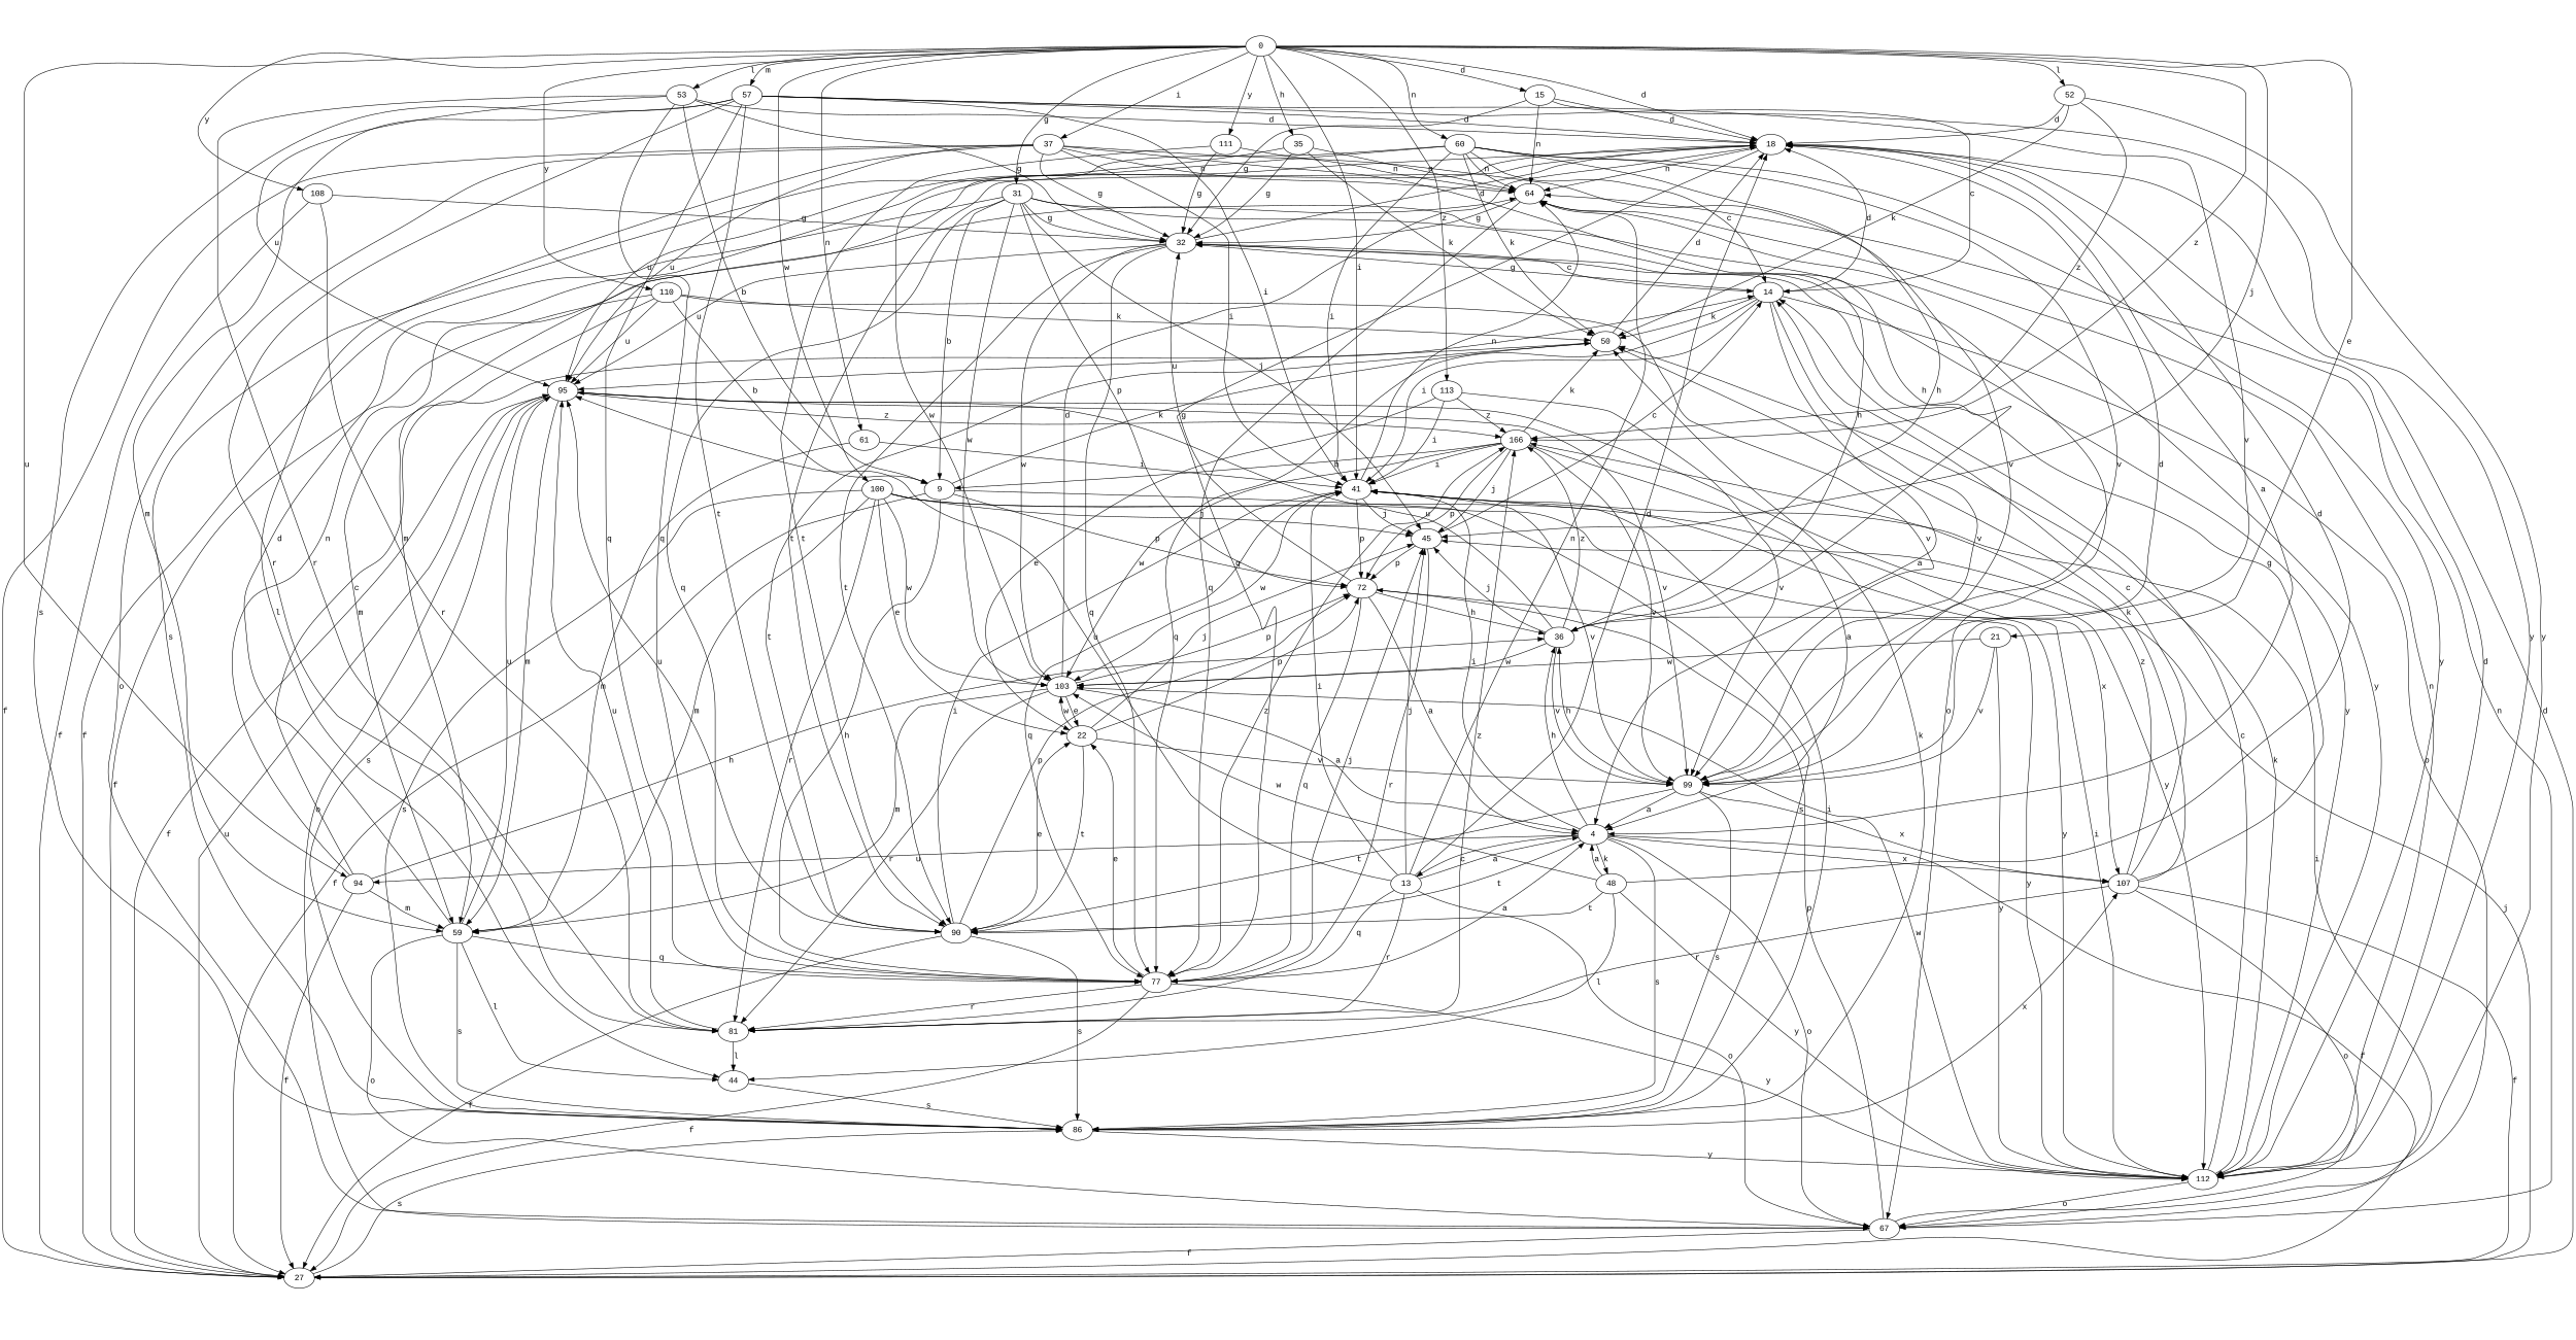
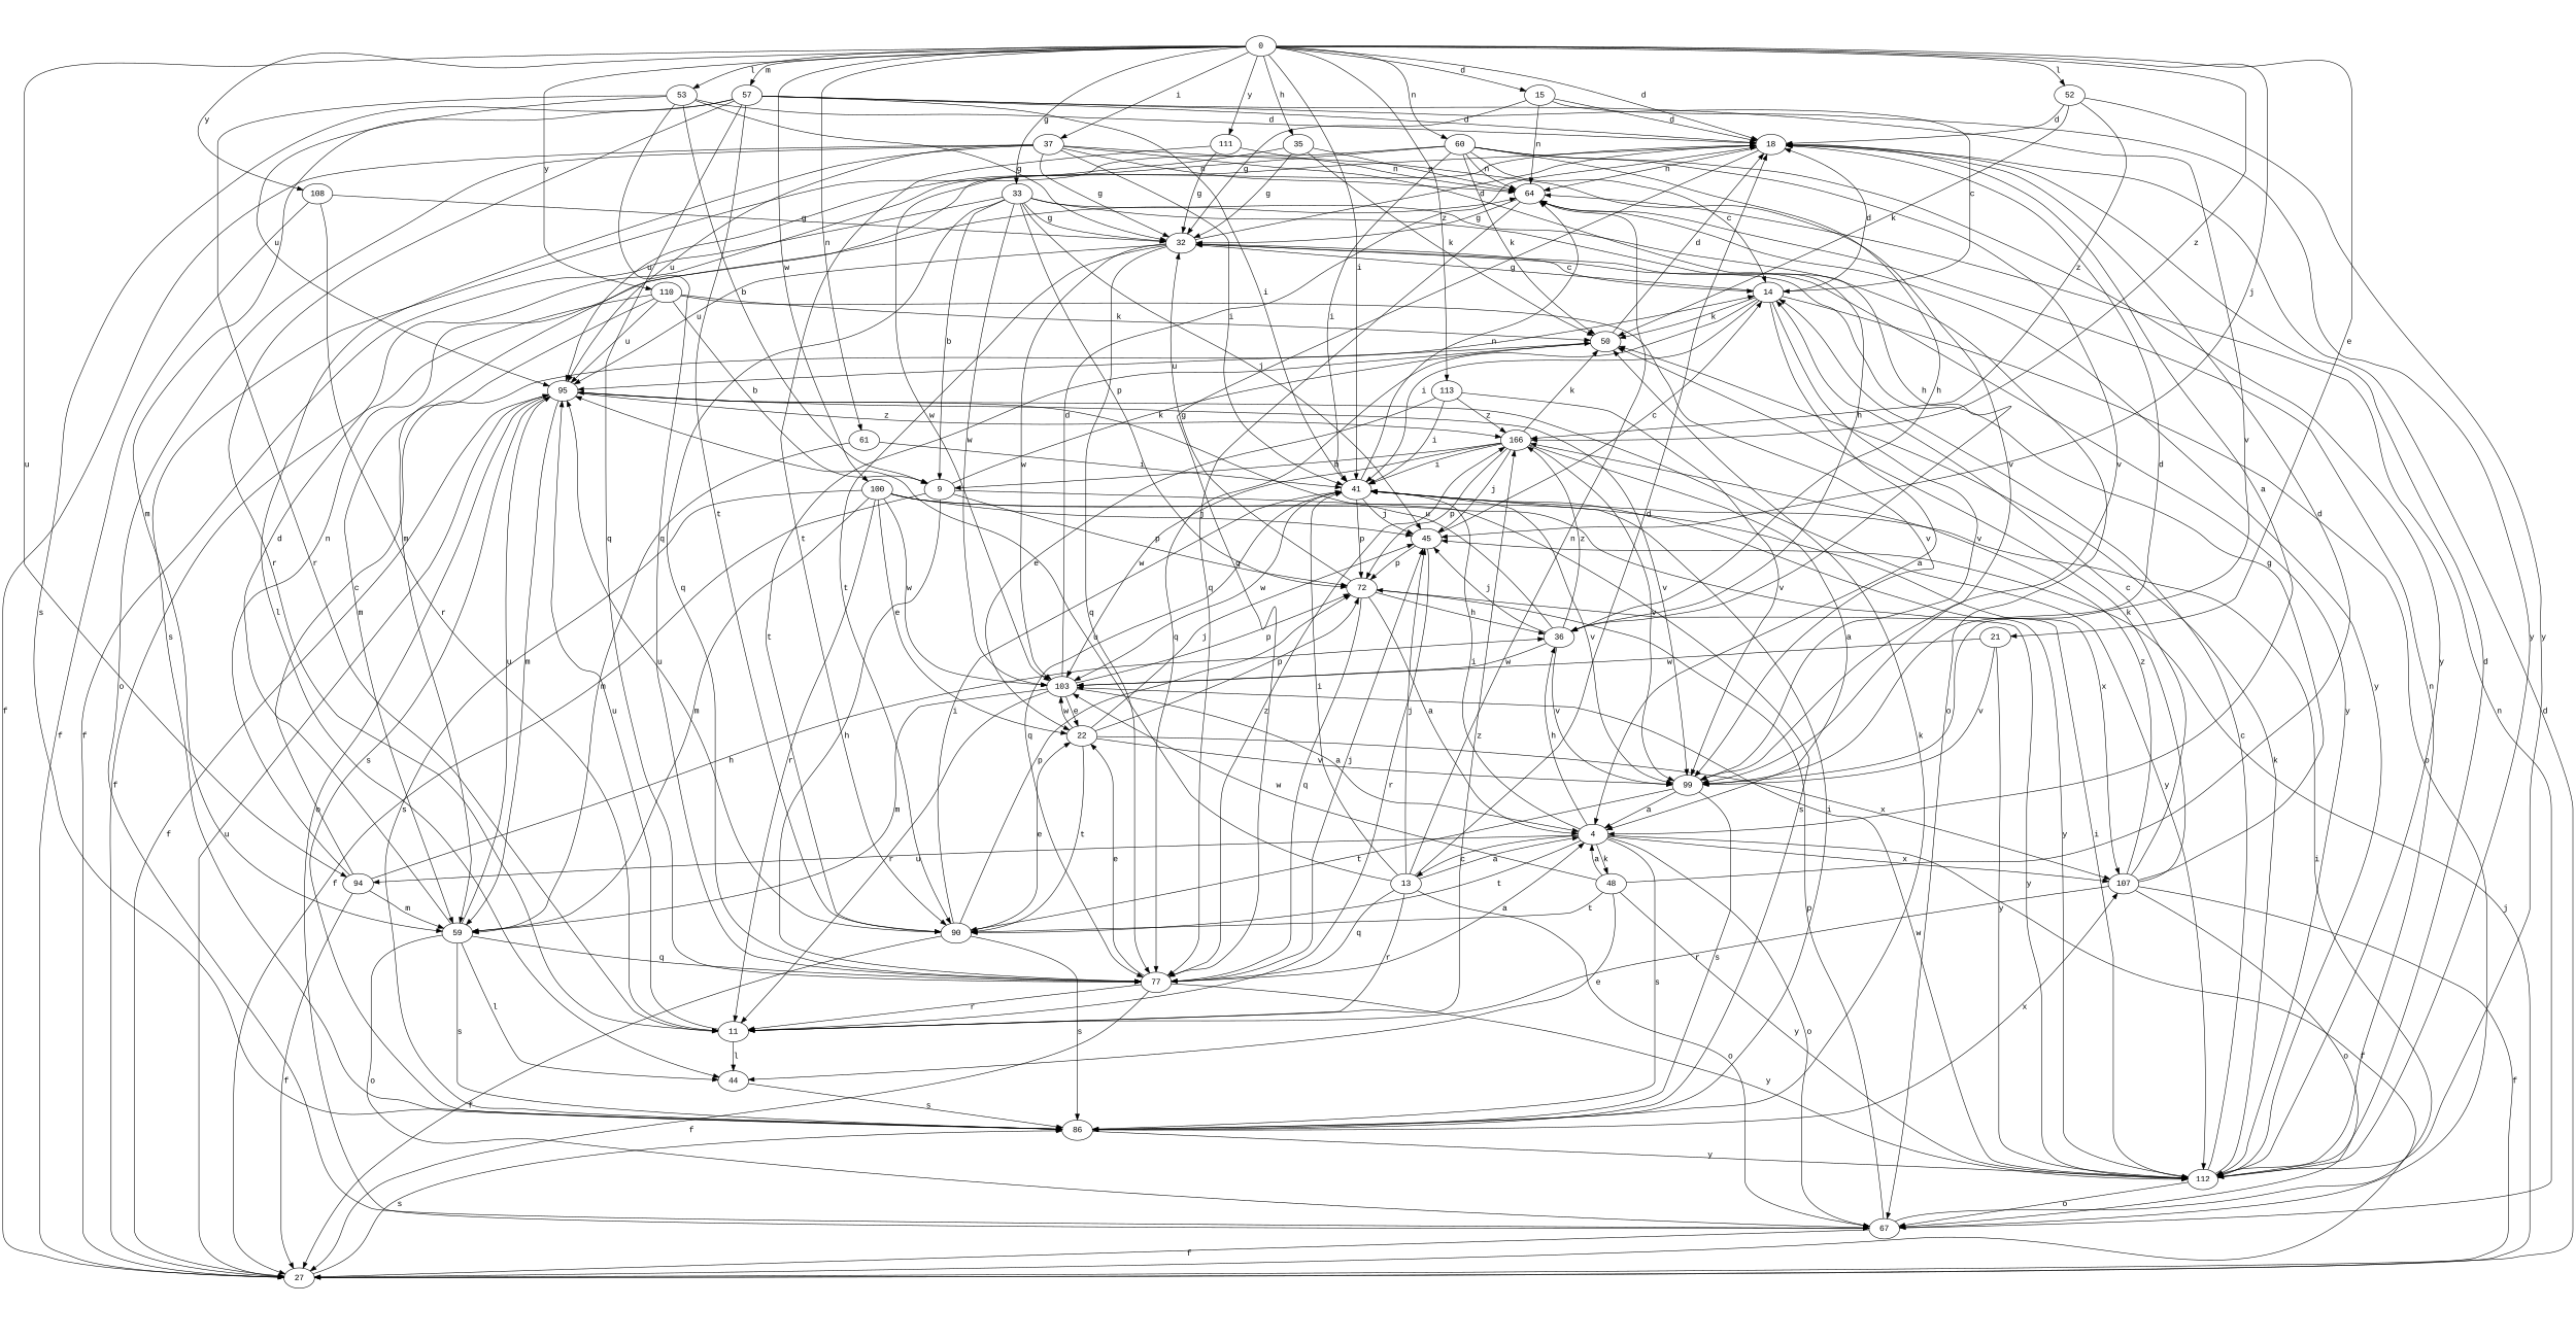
  strict digraph {
    fontname="Liberation Mono"
    node [fontname="Liberation Mono"]
    edge [fontname="Liberation Mono"]
    0
    15
    18
    21
-   31
+   31 [label=33]
    35
    37
    41
    45
    52
    53
    57
    60
    61
    94
    100
    108
    110
    111
    113
    n21 [label=166]
    64
    32
    112
    59
    4
    90
    77
    99
    103
    27
    36
    67
    9
    72
    50
    95
    n38 [label=44]
-   81
+   81 [label=11]
    14
    86
    107
    22
    13
    48
    0 -> 15 [label=d]
    0 -> 18 [label=d]
    0 -> 21 [label=e]
    0 -> 31 [label=g]
    0 -> 35 [label=h]
    0 -> 37 [label=i]
    0 -> 41 [label=i]
    0 -> 45 [label=j]
    0 -> 52 [label=l]
    0 -> 53 [label=l]
    0 -> 57 [label=m]
    0 -> 60 [label=n]
    0 -> 61 [label=n]
    0 -> 94 [label=u]
    0 -> 100 [label=w]
    0 -> 108 [label=y]
    0 -> 110 [label=y]
    0 -> 111 [label=y]
    0 -> 113 [label=z]
    0 -> n21 [label=z]
    15 -> 18 [label=d]
    15 -> 64 [label=n]
    15 -> 32 [label=g]
    15 -> 112 [label=y]
    18 -> 64 [label=n]
    18 -> 59 [label=m]
    18 -> 4 [label=a]
-   18 -> 90 [label=t]
    18 -> 77 [label=q]
    21 -> 112 [label=y]
    21 -> 99 [label=v]
    21 -> 103 [label=w]
    31 -> 45 [label=j]
    31 -> 32 [label=g]
    31 -> 77 [label=q]
    31 -> 103 [label=w]
    31 -> 27 [label=f]
    31 -> 36 [label=h]
    31 -> 67 [label=o]
    31 -> 9 [label=b]
    31 -> 72 [label=p]
    35 -> 64 [label=n]
    35 -> 32 [label=g]
    35 -> 103 [label=w]
    35 -> 50 [label=k]
    37 -> 41 [label=i]
    37 -> 64 [label=n]
    37 -> 32 [label=g]
    37 -> 99 [label=v]
    37 -> 27 [label=f]
    37 -> 36 [label=h]
    37 -> 67 [label=o]
    37 -> 95 [label=u]
    37 -> n38 [label=l]
    41 -> 45 [label=j]
    41 -> 64 [label=n]
    41 -> 77 [label=q]
    41 -> 99 [label=v]
    41 -> 103 [label=w]
    41 -> 72 [label=p]
    45 -> 72 [label=p]
    45 -> 81 [label=r]
    45 -> 14 [label=c]
    52 -> 18 [label=d]
    52 -> n21 [label=z]
    52 -> 112 [label=y]
    52 -> 50 [label=k]
    53 -> 18 [label=d]
    53 -> 32 [label=g]
    53 -> 77 [label=q]
    53 -> 9 [label=b]
    53 -> 95 [label=u]
    53 -> 81 [label=r]
    57 -> 18 [label=d]
    57 -> 41 [label=i]
    57 -> 59 [label=m]
    57 -> 90 [label=t]
    57 -> 77 [label=q]
    57 -> 99 [label=v]
    57 -> 81 [label=r]
    57 -> 14 [label=c]
    57 -> 86 [label=s]
    60 -> 41 [label=i]
    60 -> 64 [label=n]
    60 -> 112 [label=y]
    60 -> 99 [label=v]
    60 -> 36 [label=h]
    60 -> 50 [label=k]
    60 -> 95 [label=u]
    60 -> 14 [label=c]
    60 -> 86 [label=s]
    61 -> 41 [label=i]
    61 -> 59 [label=m]
    94 -> 64 [label=n]
    94 -> 59 [label=m]
    94 -> 27 [label=f]
    94 -> 36 [label=h]
    94 -> 14 [label=c]
    100 -> 45 [label=j]
    100 -> 112 [label=y]
    100 -> 59 [label=m]
    100 -> 103 [label=w]
    100 -> 81 [label=r]
    100 -> 86 [label=s]
    100 -> 107 [label=x]
    100 -> 22 [label=e]
    108 -> 32 [label=g]
    108 -> 27 [label=f]
    108 -> 81 [label=r]
    110 -> 59 [label=m]
    110 -> 99 [label=v]
    110 -> 27 [label=f]
    110 -> 9 [label=b]
    110 -> 50 [label=k]
    110 -> 95 [label=u]
    111 -> 64 [label=n]
    111 -> 32 [label=g]
    111 -> 90 [label=t]
    113 -> 41 [label=i]
    113 -> n21 [label=z]
    113 -> 99 [label=v]
    113 -> 22 [label=e]
    n21 -> 41 [label=i]
    n21 -> 45 [label=j]
    n21 -> 4 [label=a]
    n21 -> 99 [label=v]
    n21 -> 103 [label=w]
    n21 -> 9 [label=b]
    n21 -> 72 [label=p]
    n21 -> 50 [label=k]
    64 -> 32 [label=g]
    64 -> 112 [label=y]
    64 -> 77 [label=q]
    32 -> 18 [label=d]
    32 -> 112 [label=y]
    32 -> 90 [label=t]
    32 -> 77 [label=q]
    32 -> 103 [label=w]
    32 -> 95 [label=u]
    32 -> 14 [label=c]
    112 -> 18 [label=d]
    112 -> 41 [label=i]
    112 -> 64 [label=n]
    112 -> 103 [label=w]
    112 -> 67 [label=o]
    112 -> 50 [label=k]
    112 -> 14 [label=c]
    59 -> 18 [label=d]
    59 -> 77 [label=q]
    59 -> 67 [label=o]
    59 -> 95 [label=u]
    59 -> n38 [label=l]
    59 -> 86 [label=s]
    4 -> 41 [label=i]
    4 -> 94 [label=u]
    4 -> 90 [label=t]
    4 -> 27 [label=f]
    4 -> 36 [label=h]
    4 -> 67 [label=o]
    4 -> 86 [label=s]
    4 -> 107 [label=x]
    4 -> 13 [label=c]
    4 -> 48 [label=k]
    90 -> 41 [label=i]
    90 -> 27 [label=f]
    90 -> 72 [label=p]
    90 -> 95 [label=u]
    90 -> 86 [label=s]
    90 -> 22 [label=e]
    77 -> 45 [label=j]
    77 -> n21 [label=z]
    77 -> 112 [label=y]
    77 -> 4 [label=a]
    77 -> 27 [label=f]
    77 -> 81 [label=r]
    77 -> 22 [label=e]
    99 -> 18 [label=d]
    99 -> 4 [label=a]
    99 -> 90 [label=t]
-   99 -> 36 [label=h]
    99 -> 86 [label=s]
-   99 -> 107 [label=x]
+   22 -> 107 [label=x]
    103 -> 18 [label=d]
    103 -> 59 [label=m]
    103 -> 4 [label=a]
    103 -> 72 [label=p]
    103 -> 81 [label=r]
    103 -> 22 [label=e]
    27 -> 18 [label=d]
    27 -> 45 [label=j]
    27 -> 95 [label=u]
    27 -> 86 [label=s]
    36 -> 45 [label=j]
    36 -> n21 [label=z]
    36 -> 99 [label=v]
    36 -> 103 [label=w]
    36 -> 95 [label=u]
    67 -> 41 [label=i]
    67 -> 64 [label=n]
    67 -> 27 [label=f]
    67 -> 72 [label=p]
    9 -> 77 [label=h]
    9 -> 27 [label=f]
    9 -> 72 [label=p]
    9 -> 50 [label=k]
    9 -> 86 [label=s]
    72 -> 32 [label=g]
    72 -> 112 [label=y]
    72 -> 4 [label=a]
    72 -> 77 [label=q]
    72 -> 36 [label=h]
    50 -> 18 [label=d]
    50 -> 90 [label=t]
    50 -> 95 [label=u]
    95 -> n21 [label=z]
    95 -> 112 [label=y]
    95 -> 59 [label=m]
    95 -> 99 [label=v]
    95 -> 27 [label=f]
    95 -> 67 [label=o]
    95 -> 86 [label=s]
    n38 -> 86 [label=s]
    81 -> n21 [label=z]
    81 -> 95 [label=u]
    81 -> n38 [label=l]
    14 -> 18 [label=d]
    14 -> 41 [label=i]
    14 -> 32 [label=g]
    14 -> 4 [label=a]
    14 -> 77 [label=q]
    14 -> 99 [label=v]
    14 -> 67 [label=o]
    14 -> 50 [label=k]
    86 -> 41 [label=i]
    86 -> 112 [label=y]
    86 -> 50 [label=k]
    86 -> 107 [label=x]
    107 -> n21 [label=z]
    107 -> 32 [label=g]
    107 -> 27 [label=f]
    107 -> 67 [label=o]
    107 -> 50 [label=k]
    107 -> 81 [label=r]
    107 -> 14 [label=c]
    22 -> 45 [label=j]
    22 -> 90 [label=t]
    22 -> 99 [label=v]
    22 -> 103 [label=w]
    22 -> 72 [label=p]
    13 -> 18 [label=d]
    13 -> 41 [label=i]
    13 -> 45 [label=j]
    13 -> 64 [label=n]
    13 -> 4 [label=a]
    13 -> 77 [label=q]
    13 -> 67 [label=o]
    13 -> 95 [label=u]
    13 -> 81 [label=r]
    48 -> 18 [label=d]
    48 -> 112 [label=y]
    48 -> 4 [label=a]
    48 -> 90 [label=t]
    48 -> 103 [label=w]
-   48 -> n38 [label=l]
+   48 -> n38 [label=e]
  }
